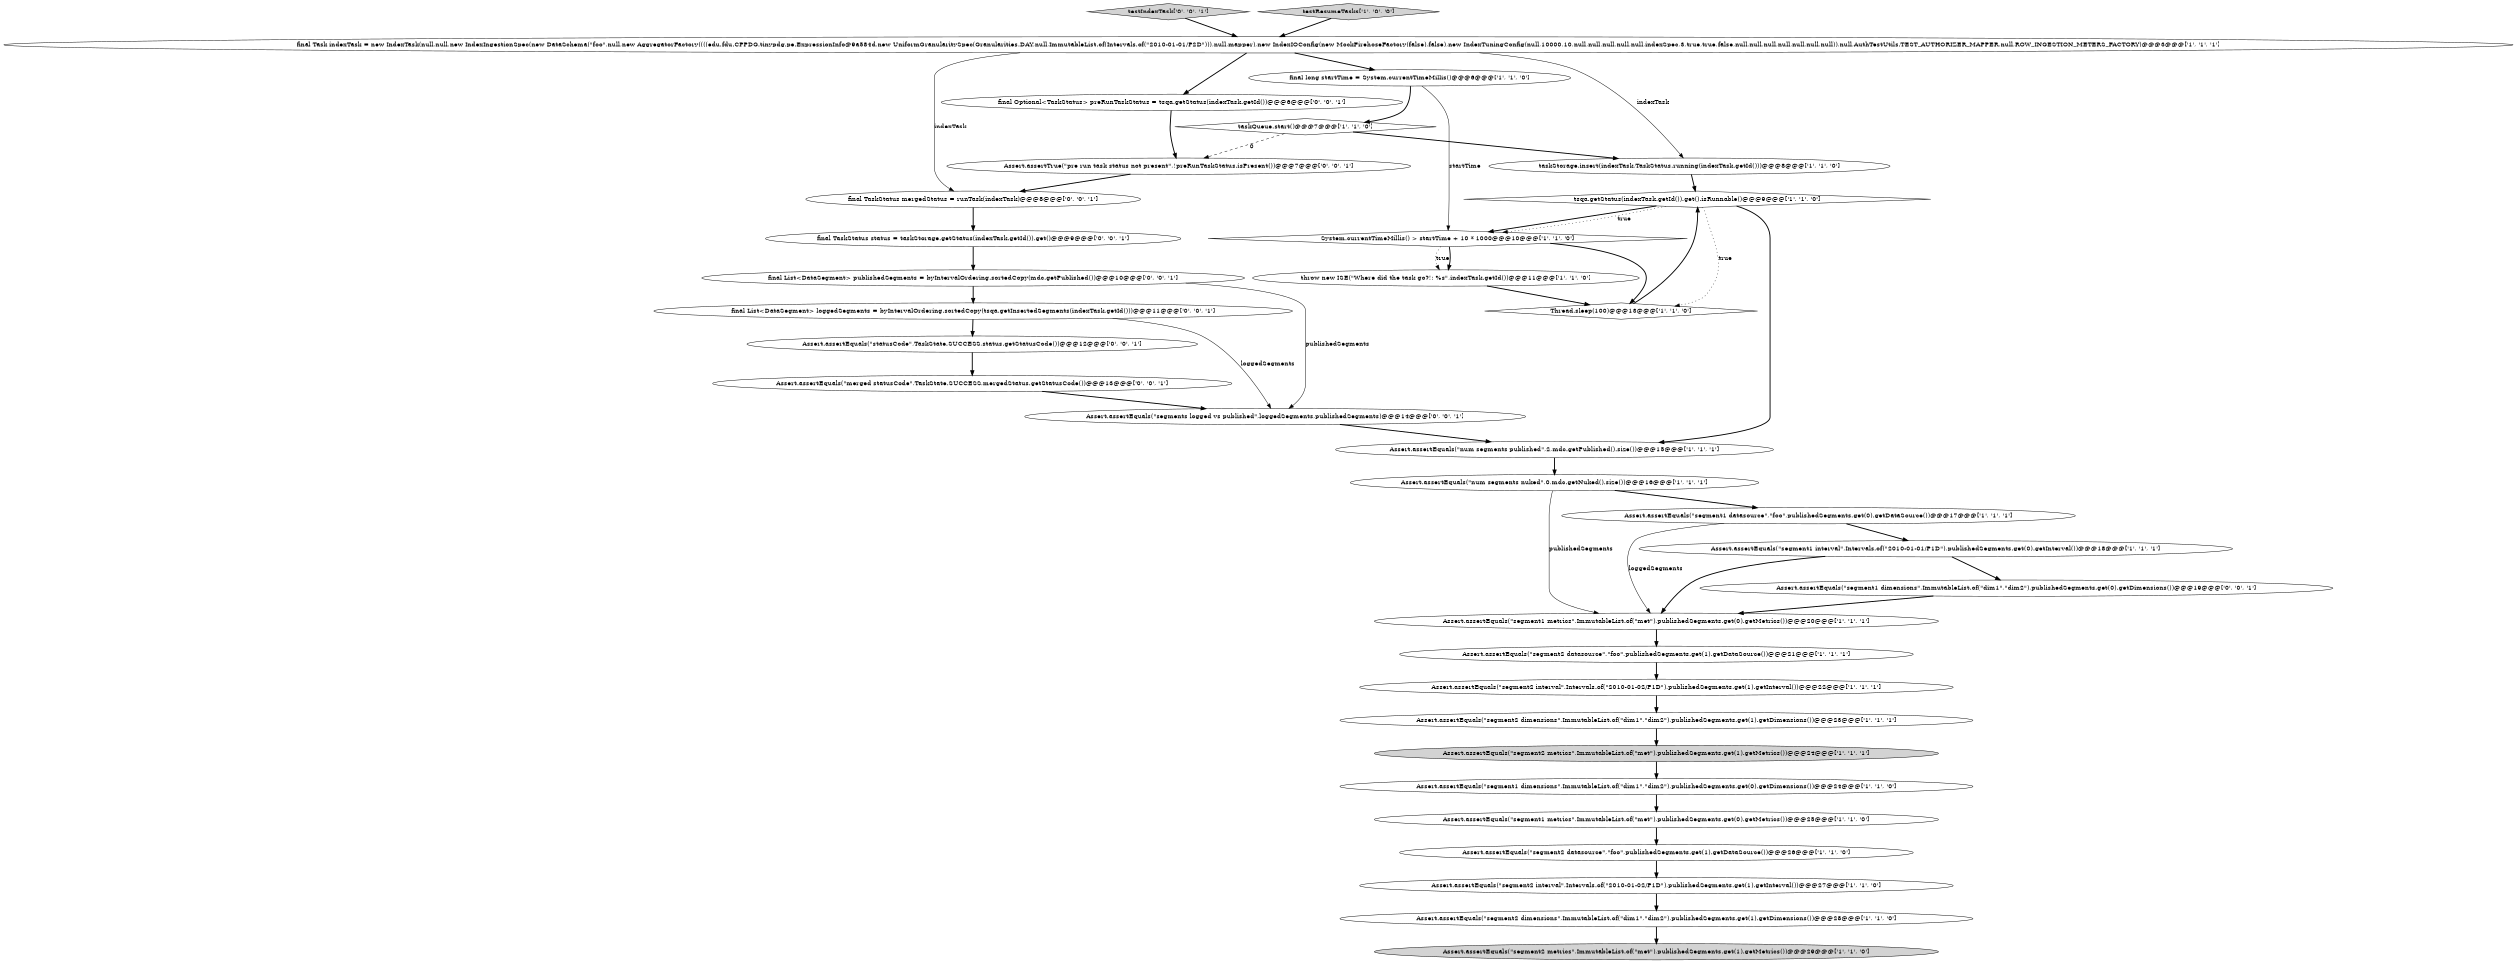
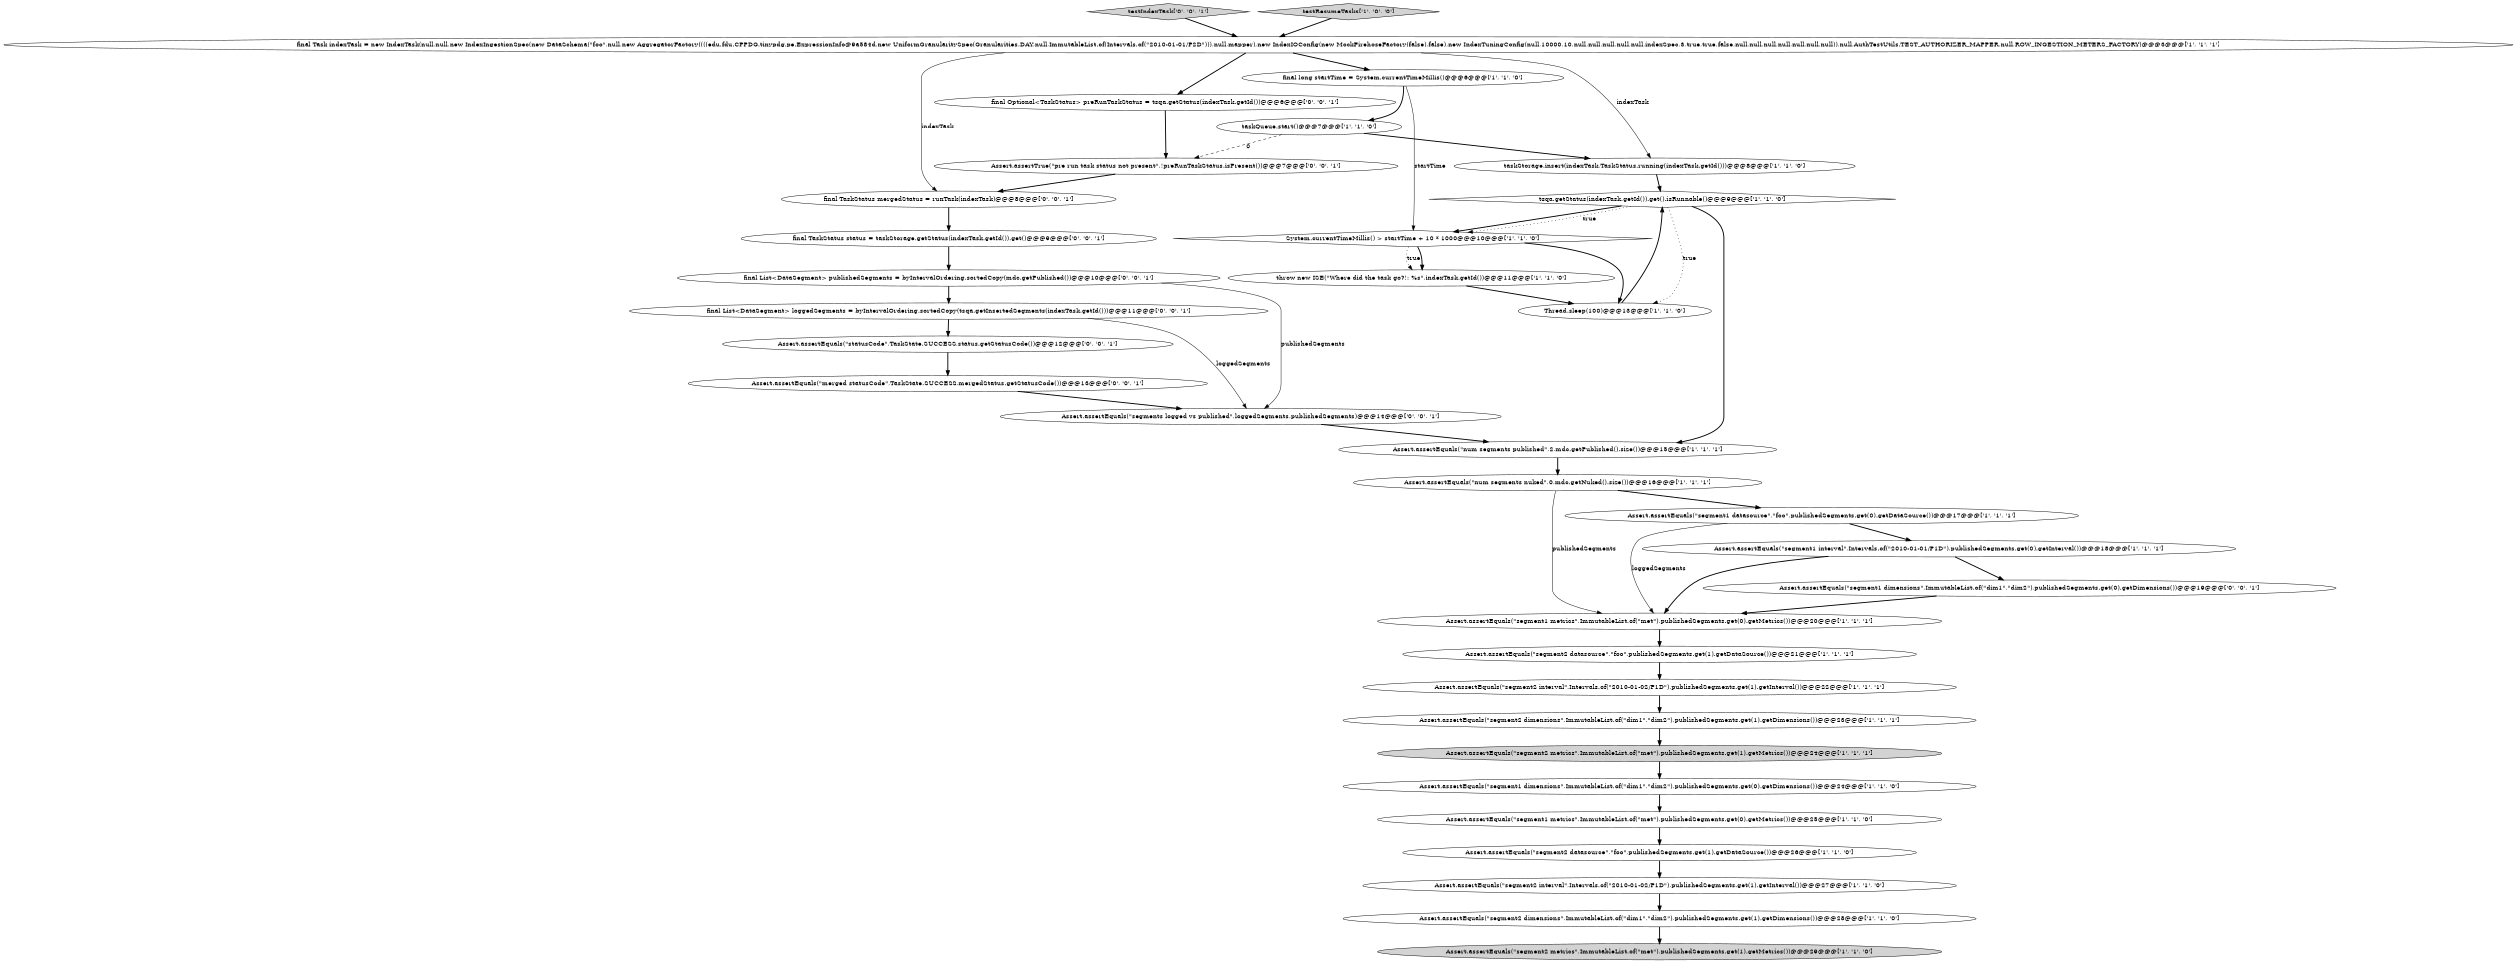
  digraph {
    node [fillcolor=white shape=ellipse style=filled]
    edge [style=bold]
    n1 [label="Assert.assertEquals(\"segment2 interval\",Intervals.of(\"2010-01-02/P1D\"),publishedSegments.get(1).getInterval())@@@27@@@['1', '1', '0']"]
    n2 [label="Assert.assertEquals(\"segment2 dimensions\",ImmutableList.of(\"dim1\",\"dim2\"),publishedSegments.get(1).getDimensions())@@@28@@@['1', '1', '0']"]
    n3 [fillcolor=lightgray label="Assert.assertEquals(\"segment2 metrics\",ImmutableList.of(\"met\"),publishedSegments.get(1).getMetrics())@@@29@@@['1', '1', '0']"]
    n4 [label="Assert.assertEquals(\"segment2 interval\",Intervals.of(\"2010-01-02/P1D\"),publishedSegments.get(1).getInterval())@@@22@@@['1', '1', '1']"]
    n5 [label="Assert.assertEquals(\"segment2 dimensions\",ImmutableList.of(\"dim1\",\"dim2\"),publishedSegments.get(1).getDimensions())@@@23@@@['1', '1', '1']"]
    n6 [fillcolor=lightgray label="Assert.assertEquals(\"segment2 metrics\",ImmutableList.of(\"met\"),publishedSegments.get(1).getMetrics())@@@24@@@['1', '1', '1']"]
    n7 [label="Assert.assertEquals(\"num segments published\",2,mdc.getPublished().size())@@@15@@@['1', '1', '1']"]
    n8 [label="Assert.assertEquals(\"num segments nuked\",0,mdc.getNuked().size())@@@16@@@['1', '1', '1']"]
    n9 [label="Assert.assertEquals(\"segment1 metrics\",ImmutableList.of(\"met\"),publishedSegments.get(0).getMetrics())@@@20@@@['1', '1', '1']"]
    n10 [label="Assert.assertEquals(\"segment1 datasource\",\"foo\",publishedSegments.get(0).getDataSource())@@@17@@@['1', '1', '1']"]
    n11 [label="Assert.assertEquals(\"segment2 datasource\",\"foo\",publishedSegments.get(1).getDataSource())@@@21@@@['1', '1', '1']"]
    n12 [label="Assert.assertEquals(\"statusCode\",TaskState.SUCCESS,status.getStatusCode())@@@12@@@['0', '0', '1']"]
    n13 [label="Assert.assertEquals(\"merged statusCode\",TaskState.SUCCESS,mergedStatus.getStatusCode())@@@13@@@['0', '0', '1']"]
    n14 [label="Assert.assertEquals(\"segments logged vs published\",loggedSegments,publishedSegments)@@@14@@@['0', '0', '1']"]
    n15 [label="Assert.assertTrue(\"pre run task status not present\",!preRunTaskStatus.isPresent())@@@7@@@['0', '0', '1']"]
    n16 [label="final TaskStatus mergedStatus = runTask(indexTask)@@@8@@@['0', '0', '1']"]
    n17 [label="final TaskStatus status = taskStorage.getStatus(indexTask.getId()).get()@@@9@@@['0', '0', '1']"]
    n18 [label="final List<DataSegment> publishedSegments = byIntervalOrdering.sortedCopy(mdc.getPublished())@@@10@@@['0', '0', '1']"]
-   n19 [label="taskQueue.start()@@@7@@@['1', '1', '0']" shape=diamond]
+   n19 [label="taskQueue.start()@@@7@@@['1', '1', '0']"]
    n20 [label="taskStorage.insert(indexTask,TaskStatus.running(indexTask.getId()))@@@8@@@['1', '1', '0']"]
    n21 [label="tsqa.getStatus(indexTask.getId()).get().isRunnable()@@@9@@@['1', '1', '0']" shape=diamond]
    n22 [fillcolor=lightgray label="testIndexTask['0', '0', '1']" shape=diamond]
    n23 [label="final Task indexTask = new IndexTask(null,null,new IndexIngestionSpec(new DataSchema(\"foo\",null,new AggregatorFactory((((edu.fdu.CPPDG.tinypdg.pe.ExpressionInfo@9a584d,new UniformGranularitySpec(Granularities.DAY,null,ImmutableList.of(Intervals.of(\"2010-01-01/P2D\"))),null,mapper),new IndexIOConfig(new MockFirehoseFactory(false),false),new IndexTuningConfig(null,10000,10,null,null,null,null,null,indexSpec,3,true,true,false,null,null,null,null,null,null,null)),null,AuthTestUtils.TEST_AUTHORIZER_MAPPER,null,ROW_INGESTION_METERS_FACTORY)@@@3@@@['1', '1', '1']"]
    n24 [label="final Optional<TaskStatus> preRunTaskStatus = tsqa.getStatus(indexTask.getId())@@@6@@@['0', '0', '1']"]
    n25 [label="final long startTime = System.currentTimeMillis()@@@6@@@['1', '1', '0']"]
    n26 [label="System.currentTimeMillis() > startTime + 10 * 1000@@@10@@@['1', '1', '0']" shape=diamond]
-   n27 [label="Thread.sleep(100)@@@13@@@['1', '1', '0']" shape=diamond]
+   n27 [label="Thread.sleep(100)@@@13@@@['1', '1', '0']"]
    n28 [label="throw new ISE(\"Where did the task go?!: %s\",indexTask.getId())@@@11@@@['1', '1', '0']"]
    n29 [label="final List<DataSegment> loggedSegments = byIntervalOrdering.sortedCopy(tsqa.getInsertedSegments(indexTask.getId()))@@@11@@@['0', '0', '1']"]
    n30 [label="Assert.assertEquals(\"segment1 dimensions\",ImmutableList.of(\"dim1\",\"dim2\"),publishedSegments.get(0).getDimensions())@@@24@@@['1', '1', '0']"]
    n31 [label="Assert.assertEquals(\"segment1 metrics\",ImmutableList.of(\"met\"),publishedSegments.get(0).getMetrics())@@@25@@@['1', '1', '0']"]
    n32 [label="Assert.assertEquals(\"segment2 datasource\",\"foo\",publishedSegments.get(1).getDataSource())@@@26@@@['1', '1', '0']"]
    n33 [fillcolor=lightgray label="testResumeTasks['1', '0', '0']" shape=diamond]
    n34 [label="Assert.assertEquals(\"segment1 interval\",Intervals.of(\"2010-01-01/P1D\"),publishedSegments.get(0).getInterval())@@@18@@@['1', '1', '1']"]
    n35 [label="Assert.assertEquals(\"segment1 dimensions\",ImmutableList.of(\"dim1\",\"dim2\"),publishedSegments.get(0).getDimensions())@@@19@@@['0', '0', '1']"]
    n1 -> n2
    n2 -> n3
    n4 -> n5
    n5 -> n6
    n6 -> n30
    n7 -> n8
    n8 -> n9 [label=publishedSegments style=solid]
    n8 -> n10
    n9 -> n11
    n10 -> n9 [label=loggedSegments style=solid]
    n10 -> n34
    n11 -> n4
    n12 -> n13
    n13 -> n14
    n14 -> n7
    n15 -> n16
    n16 -> n17
    n17 -> n18
    n18 -> n14 [label=publishedSegments style=solid]
    n18 -> n29
    n19 -> n15 [label=0 style=dashed]
    n19 -> n20
    n20 -> n21
    n21 -> n7
    n21 -> n26
    n21 -> n26 [label=true style=dotted]
    n21 -> n27 [label=true style=dotted]
    n22 -> n23
    n23 -> n16 [label=indexTask style=solid]
    n23 -> n20 [label=indexTask style=solid]
    n23 -> n24
    n23 -> n25
    n24 -> n15
    n25 -> n19
    n25 -> n26 [label=startTime style=solid]
    n26 -> n27
    n26 -> n28 [label=true style=dotted]
    n26 -> n28
    n27 -> n21
    n28 -> n27
    n29 -> n12
    n29 -> n14 [label=loggedSegments style=solid]
    n30 -> n31
    n31 -> n32
    n32 -> n1
    n33 -> n23
    n34 -> n9
    n34 -> n35
    n35 -> n9
  }
